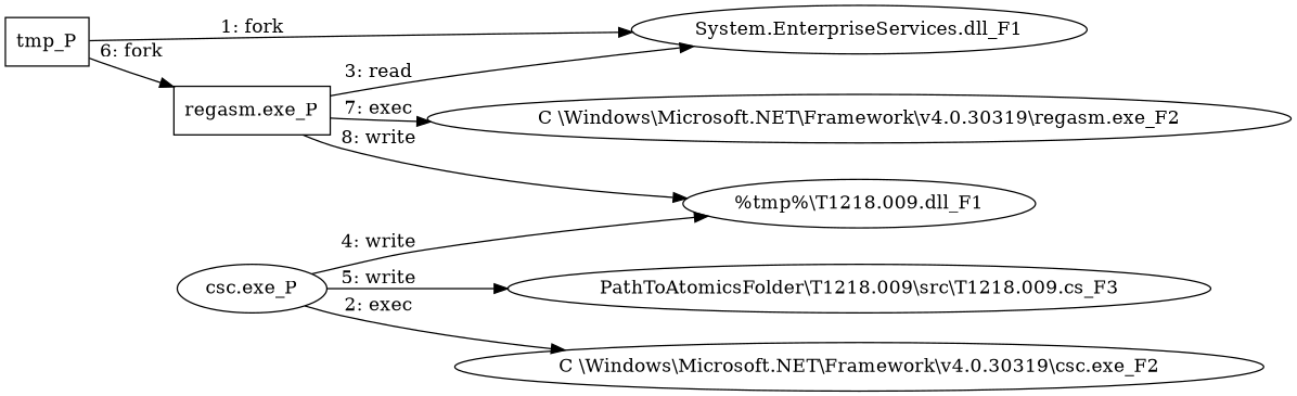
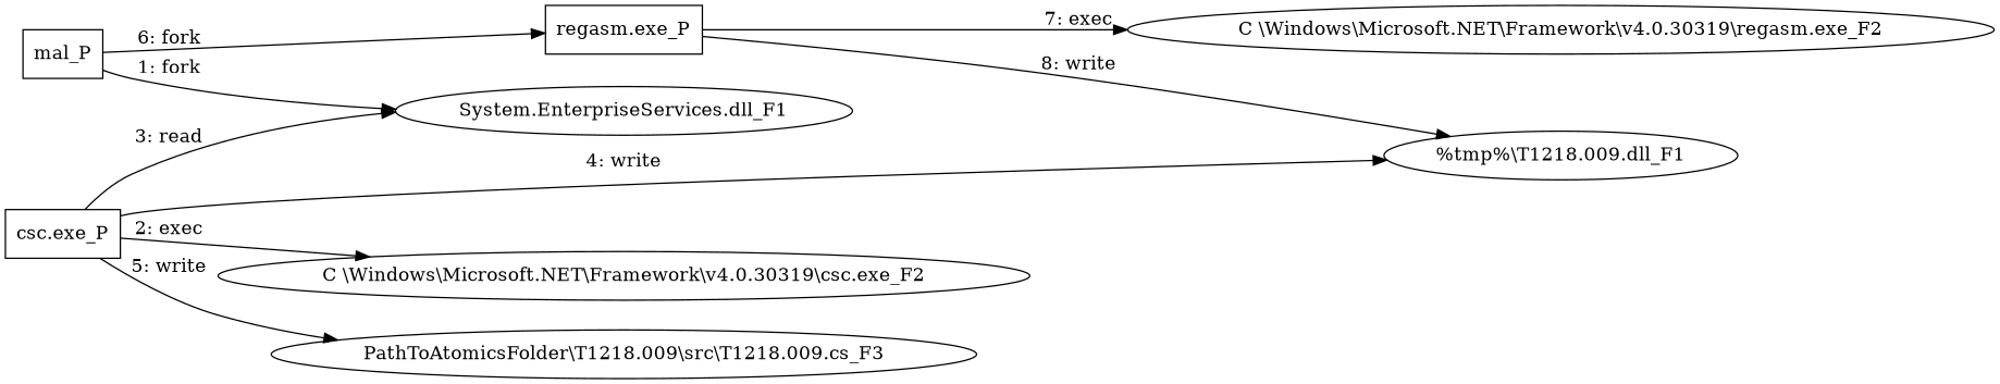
  digraph {
    engine=neato
    fixedsize=false
    fontsize=10
    nodesep=0.3
    rankdir=LR
    ranksep=0
    splines=true
    node [node_type=File shape=ellipse]
-   mal_P [node_type=Process shape=box label=tmp_P]
+   mal_P [node_type=Process shape=box]
    "regasm.exe_P" [node_type=Process shape=box]
    "System.EnterpriseServices.dll_F1"
-   "csc.exe_P" [node_type=Process]
+   "csc.exe_P" [node_type=Process shape=box]
    "C \\Windows\\Microsoft.NET\\Framework\\v4.0.30319\\csc.exe_F2"
    "\%tmp%\\T1218.009.dll_F1"
    "PathToAtomicsFolder\\T1218.009\\src\\T1218.009.cs_F3"
    "C \\Windows\\Microsoft.NET\\Framework\\v4.0.30319\\regasm.exe_F2"
    mal_P -> "regasm.exe_P" [label="6: fork"]
    mal_P -> "System.EnterpriseServices.dll_F1" [label="1: fork"]
    "regasm.exe_P" -> "\%tmp%\\T1218.009.dll_F1" [label="8: write"]
    "regasm.exe_P" -> "C \\Windows\\Microsoft.NET\\Framework\\v4.0.30319\\regasm.exe_F2" [label="7: exec"]
-   "regasm.exe_P" -> "System.EnterpriseServices.dll_F1" [label="3: read"]
+   "csc.exe_P" -> "System.EnterpriseServices.dll_F1" [label="3: read"]
    "csc.exe_P" -> "C \\Windows\\Microsoft.NET\\Framework\\v4.0.30319\\csc.exe_F2" [label="2: exec"]
    "csc.exe_P" -> "\%tmp%\\T1218.009.dll_F1" [label="4: write"]
    "csc.exe_P" -> "PathToAtomicsFolder\\T1218.009\\src\\T1218.009.cs_F3" [label="5: write"]
  }
